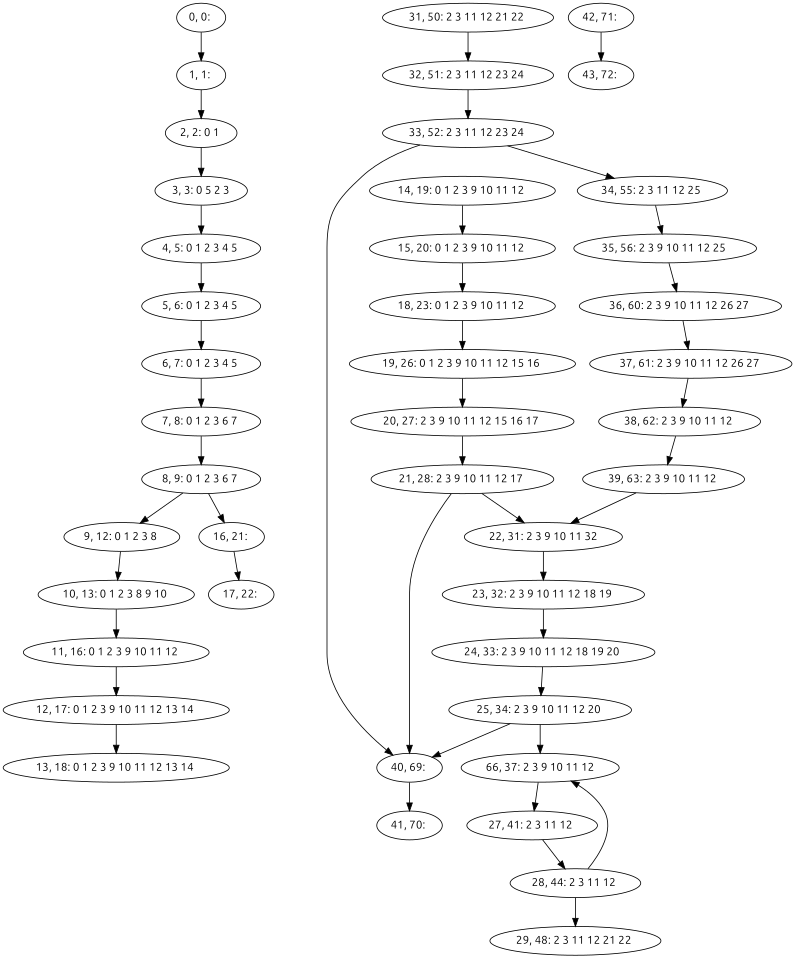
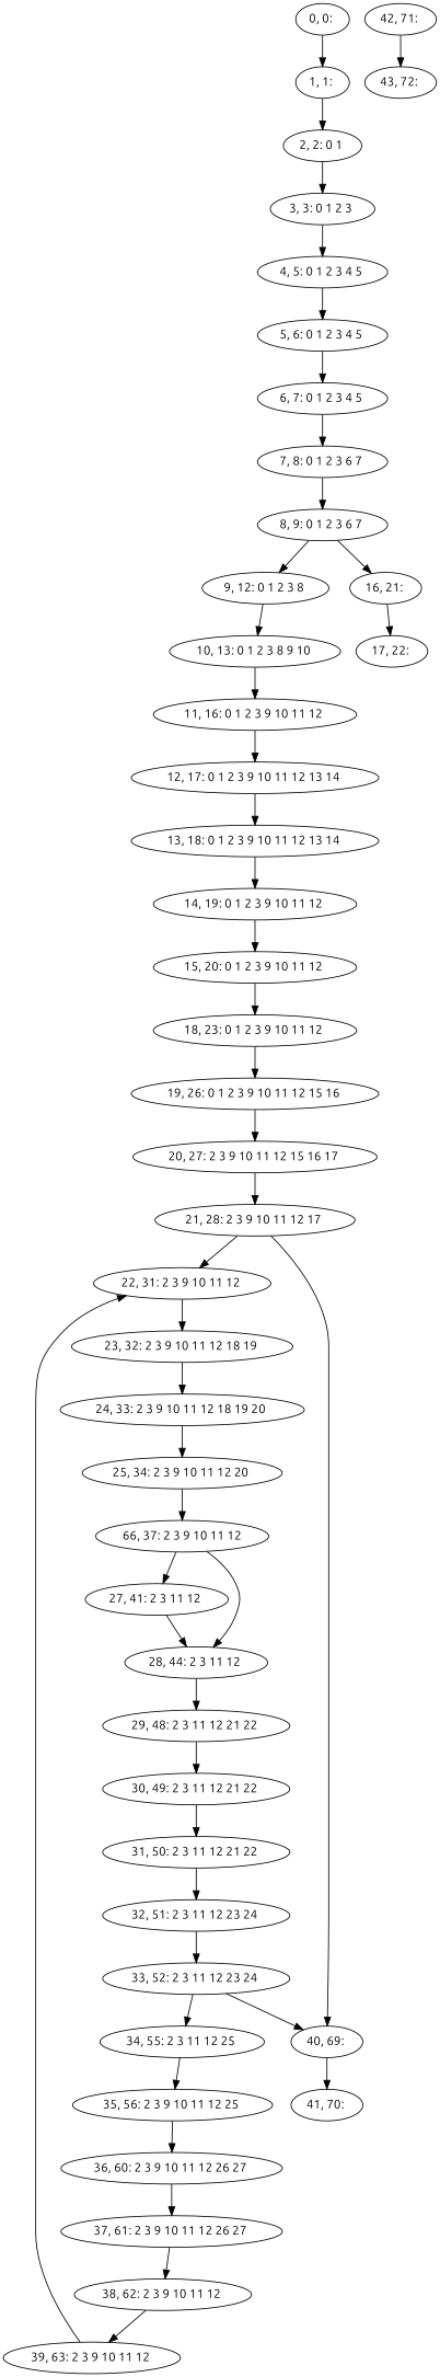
  digraph {
    fontname=Ubuntu
    node [fontname=Ubuntu]
    edge [fontname=Ubuntu]
    n1 [label="0, 0: "]
    n2 [label="1, 1: "]
    n3 [label="2, 2: 0 1 "]
-   n4 [label="3, 3: 0 5 2 3"]
+   n4 [label="3, 3: 0 1 2 3 "]
    n5 [label="4, 5: 0 1 2 3 4 5 "]
    n6 [label="5, 6: 0 1 2 3 4 5 "]
    n7 [label="6, 7: 0 1 2 3 4 5 "]
    n8 [label="7, 8: 0 1 2 3 6 7 "]
    n9 [label="8, 9: 0 1 2 3 6 7 "]
    n10 [label="9, 12: 0 1 2 3 8 "]
    n11 [label="16, 21: "]
    n12 [label="10, 13: 0 1 2 3 8 9 10 "]
    n13 [label="17, 22: "]
    n14 [label="11, 16: 0 1 2 3 9 10 11 12 "]
    n15 [label="12, 17: 0 1 2 3 9 10 11 12 13 14 "]
    n16 [label="13, 18: 0 1 2 3 9 10 11 12 13 14 "]
    n17 [label="14, 19: 0 1 2 3 9 10 11 12 "]
    n18 [label="15, 20: 0 1 2 3 9 10 11 12 "]
    n19 [label="18, 23: 0 1 2 3 9 10 11 12 "]
    n20 [label="19, 26: 0 1 2 3 9 10 11 12 15 16 "]
    n21 [label="42, 71: "]
    n22 [label="43, 72: "]
    n23 [label="20, 27: 2 3 9 10 11 12 15 16 17 "]
    n24 [label="21, 28: 2 3 9 10 11 12 17 "]
-   n25 [label="22, 31: 2 3 9 10 11 32"]
+   n25 [label="22, 31: 2 3 9 10 11 12 "]
    n26 [label="40, 69: "]
    n27 [label="23, 32: 2 3 9 10 11 12 18 19 "]
    n28 [label="41, 70: "]
    n29 [label="24, 33: 2 3 9 10 11 12 18 19 20 "]
    n30 [label="25, 34: 2 3 9 10 11 12 20 "]
    n31 [label="66, 37: 2 3 9 10 11 12"]
    n32 [label="27, 41: 2 3 11 12 "]
    n33 [label="28, 44: 2 3 11 12 "]
    n34 [label="29, 48: 2 3 11 12 21 22 "]
+   n35 [label="30, 49: 2 3 11 12 21 22 "]
    n36 [label="31, 50: 2 3 11 12 21 22 "]
    n37 [label="32, 51: 2 3 11 12 23 24 "]
    n38 [label="33, 52: 2 3 11 12 23 24 "]
    n39 [label="34, 55: 2 3 11 12 25 "]
    n40 [label="35, 56: 2 3 9 10 11 12 25 "]
    n41 [label="36, 60: 2 3 9 10 11 12 26 27 "]
    n42 [label="37, 61: 2 3 9 10 11 12 26 27 "]
    n43 [label="38, 62: 2 3 9 10 11 12 "]
    n44 [label="39, 63: 2 3 9 10 11 12 "]
    n1 -> n2
    n2 -> n3
    n3 -> n4
    n4 -> n5
    n5 -> n6
    n6 -> n7
    n7 -> n8
    n8 -> n9
    n9 -> n10
    n9 -> n11
    n10 -> n12
    n11 -> n13
    n12 -> n14
    n14 -> n15
    n15 -> n16
+   n16 -> n17
    n17 -> n18
    n18 -> n19
    n19 -> n20
    n20 -> n23
    n21 -> n22
    n23 -> n24
    n24 -> n25
    n24 -> n26
    n25 -> n27
    n26 -> n28
    n27 -> n29
    n29 -> n30
-   n30 -> n26
    n30 -> n31
    n31 -> n32
-   n33 -> n31
+   n31 -> n33
    n32 -> n33
    n33 -> n34
+   n34 -> n35
+   n35 -> n36
    n36 -> n37
    n37 -> n38
    n38 -> n26
    n38 -> n39
    n39 -> n40
    n40 -> n41
    n41 -> n42
    n42 -> n43
    n43 -> n44
    n44 -> n25
  }
